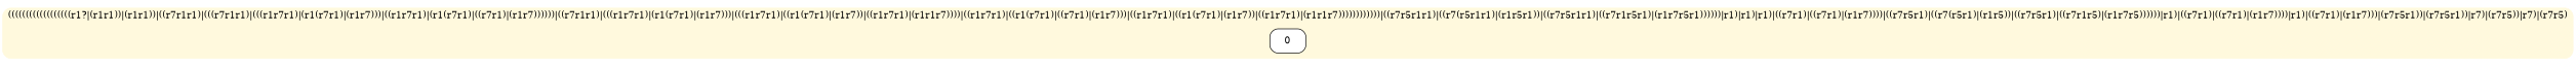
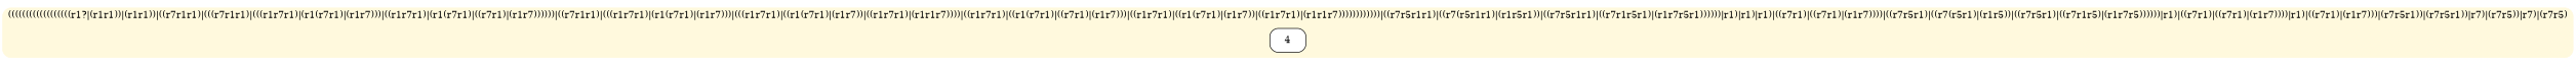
  digraph {
    rankdir=LR
-   n1 [fillcolor="#FFFFFF" label=0 shape=box style="rounded,filled"]
+   n1 [fillcolor="#FFFFFF" label=4 shape=box style="rounded,filled"]
    subgraph cluster_1 {
      color="#FFF9DD"
      label="((((((((((((((((((r1?|(r1r1))|(r1r1))|((r7r1r1)|(((r7r1r1)|(((r1r7r1)|(r1(r7r1)|(r1r7)))|((r1r7r1)|(r1(r7r1)|((r7r1)|(r1r7))))))|((r7r1r1)|(((r1r7r1)|(r1(r7r1)|(r1r7)))|(((r1r7r1)|((r1(r7r1)|(r1r7))|((r1r7r1)|(r1r1r7))))|((r1r7r1)|((r1(r7r1)|((r7r1)|(r1r7)))|((r1r7r1)|((r1(r7r1)|(r1r7))|((r1r7r1)|(r1r1r7))))))))))))|((r7r5r1r1)|((r7(r5r1r1)|(r1r5r1))|((r7r5r1r1)|((r7r1r5r1)|(r1r7r5r1))))))|r1)|r1)|r1)|((r7r1)|((r7r1)|(r1r7))))|((r7r5r1)|((r7(r5r1)|(r1r5))|((r7r5r1)|((r7r1r5)|(r1r7r5))))))|r1)|((r7r1)|((r7r1)|(r1r7))))|r1)|((r7r1)|(r1r7)))|(r7r5r1))|(r7r5r1))|r7)|(r7r5))|r7)|(r7r5)"
      style="rounded,filled"
      n1
    }
  }
